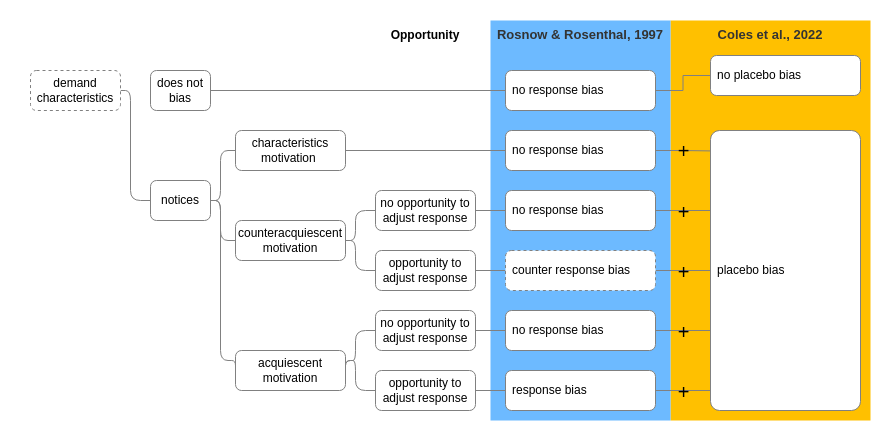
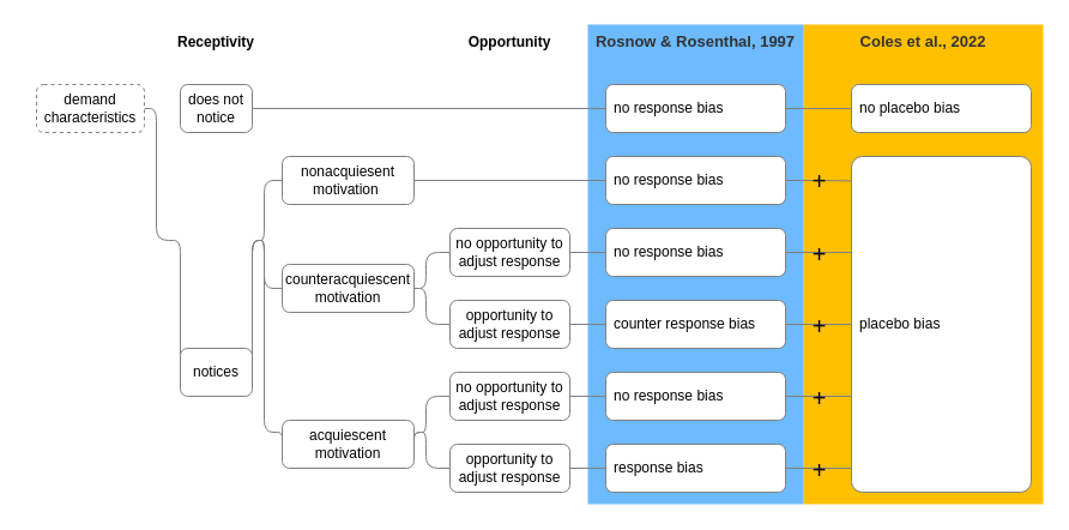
  <mxCell id="0" />
  <mxCell id="1" parent="0" />
  <mxCell id="2" value="" style="rounded=0;whiteSpace=wrap;html=1;fillColor=none;fontColor=#333333;strokeColor=none;verticalAlign=top;" parent="1" vertex="1"><mxGeometry y="20" width="470" height="400" as="geometry" x="20" /></mxCell>
  <mxCell id="3" value="&lt;b&gt;&lt;font style=&quot;font-size: 13px&quot;&gt;Coles et al., 2022&lt;/font&gt;&lt;/b&gt;" style="rounded=0;whiteSpace=wrap;html=1;fillColor=#FFC000;fontColor=#333333;strokeColor=none;verticalAlign=top;" parent="1" vertex="1"><mxGeometry x="670" y="20" width="200" height="400" as="geometry" /></mxCell>
  <mxCell id="4" value="&lt;b&gt;&lt;font style=&quot;font-size: 13px&quot;&gt;Rosnow &amp;amp; Rosenthal, 1997&lt;/font&gt;&lt;/b&gt;" style="rounded=0;whiteSpace=wrap;html=1;fillColor=#6DBAFF;fontColor=#333333;strokeColor=none;verticalAlign=top;" parent="1" vertex="1"><mxGeometry x="490" y="20" width="180" height="400" as="geometry" /></mxCell>
  <mxCell id="5" style="edgeStyle=orthogonalEdgeStyle;rounded=1;orthogonalLoop=1;jettySize=auto;html=1;exitX=1;exitY=0.5;exitDx=0;exitDy=0;entryX=0;entryY=0.5;entryDx=0;entryDy=0;labelBackgroundColor=none;fontSize=20;fontColor=default;endArrow=none;endFill=0;strokeColor=#808080;" parent="1" source="6" target="12" edge="1"><mxGeometry relative="1" as="geometry"><Array as="points"><mxPoint x="130" y="90" /><mxPoint x="130" y="200" /></Array></mxGeometry></mxCell>
  <mxCell id="6" value="demand characteristics" style="rounded=1;whiteSpace=wrap;html=1;strokeColor=#808080;dashed=1;" parent="1" vertex="1"><mxGeometry x="30" y="70" width="90" height="40" as="geometry" /></mxCell>
  <mxCell id="7" style="edgeStyle=orthogonalEdgeStyle;rounded=1;orthogonalLoop=1;jettySize=auto;html=1;exitX=1;exitY=0.5;exitDx=0;exitDy=0;fontColor=none;endArrow=none;endFill=0;strokeColor=#808080;" parent="1" source="8" target="32" edge="1"><mxGeometry relative="1" as="geometry" /></mxCell>
- <mxCell id="8" value="does not bias" style="rounded=1;whiteSpace=wrap;html=1;strokeColor=#808080;" parent="1" vertex="1"><mxGeometry x="150" y="70" width="60" height="40" as="geometry" /></mxCell>
+ <mxCell id="8" value="does not notice" style="rounded=1;whiteSpace=wrap;html=1;strokeColor=#808080;" parent="1" vertex="1"><mxGeometry x="150" y="70" width="60" height="40" as="geometry" /></mxCell>
  <mxCell id="9" style="edgeStyle=orthogonalEdgeStyle;rounded=1;orthogonalLoop=1;jettySize=auto;html=1;exitX=1;exitY=0.5;exitDx=0;exitDy=0;entryX=0;entryY=0.5;entryDx=0;entryDy=0;endArrow=none;endFill=0;strokeColor=#808080;" parent="1" source="12" target="14" edge="1"><mxGeometry relative="1" as="geometry"><Array as="points"><mxPoint x="220" y="200" /><mxPoint x="220" y="150" /></Array></mxGeometry></mxCell>
  <mxCell id="10" style="edgeStyle=orthogonalEdgeStyle;rounded=1;orthogonalLoop=1;jettySize=auto;html=1;exitX=1;exitY=0.5;exitDx=0;exitDy=0;entryX=0;entryY=0.5;entryDx=0;entryDy=0;endArrow=none;endFill=0;strokeColor=#808080;" parent="1" source="12" target="17" edge="1"><mxGeometry relative="1" as="geometry"><Array as="points"><mxPoint x="220" y="200" /><mxPoint x="220" y="240" /></Array></mxGeometry></mxCell>
  <mxCell id="11" style="edgeStyle=orthogonalEdgeStyle;rounded=1;orthogonalLoop=1;jettySize=auto;html=1;exitX=1;exitY=0.5;exitDx=0;exitDy=0;entryX=0;entryY=0.5;entryDx=0;entryDy=0;endArrow=none;endFill=0;strokeColor=#808080;" parent="1" source="12" target="24" edge="1"><mxGeometry relative="1" as="geometry"><Array as="points"><mxPoint x="220" y="200" /><mxPoint x="220" y="360" /></Array></mxGeometry></mxCell>
- <mxCell id="12" value="notices" style="rounded=1;whiteSpace=wrap;html=1;strokeColor=#808080;" parent="1" vertex="1"><mxGeometry x="150" y="180" width="60" height="40" as="geometry" /></mxCell>
+ <mxCell id="12" value="notices" style="rounded=1;whiteSpace=wrap;html=1;strokeColor=#808080;" parent="1" vertex="1"><mxGeometry x="150" y="290" width="60" height="40" as="geometry" /></mxCell>
  <mxCell id="13" style="edgeStyle=orthogonalEdgeStyle;rounded=1;orthogonalLoop=1;jettySize=auto;html=1;exitX=1;exitY=0.5;exitDx=0;exitDy=0;entryX=0;entryY=0.5;entryDx=0;entryDy=0;fontColor=none;endArrow=none;endFill=0;strokeColor=#808080;" parent="1" source="14" target="26" edge="1"><mxGeometry relative="1" as="geometry" /></mxCell>
- <mxCell id="14" value="characteristics motivation&amp;nbsp;" style="rounded=1;whiteSpace=wrap;html=1;strokeColor=#808080;" parent="1" vertex="1"><mxGeometry x="235" y="130" width="110" height="40" as="geometry" /></mxCell>
+ <mxCell id="14" value="nonacquiesent motivation&amp;nbsp;" style="rounded=1;whiteSpace=wrap;html=1;strokeColor=#808080;" parent="1" vertex="1"><mxGeometry x="235" y="130" width="110" height="40" as="geometry" /></mxCell>
  <mxCell id="15" style="edgeStyle=orthogonalEdgeStyle;rounded=1;orthogonalLoop=1;jettySize=auto;html=1;exitX=1;exitY=0.5;exitDx=0;exitDy=0;entryX=0;entryY=0.5;entryDx=0;entryDy=0;endArrow=none;endFill=0;strokeColor=#808080;" parent="1" source="17" target="19" edge="1"><mxGeometry relative="1" as="geometry"><Array as="points"><mxPoint x="355" y="240" /><mxPoint x="355" y="210" /></Array></mxGeometry></mxCell>
  <mxCell id="16" style="edgeStyle=orthogonalEdgeStyle;rounded=1;orthogonalLoop=1;jettySize=auto;html=1;exitX=1;exitY=0.5;exitDx=0;exitDy=0;entryX=0;entryY=0.5;entryDx=0;entryDy=0;endArrow=none;endFill=0;strokeColor=#808080;" parent="1" source="17" target="21" edge="1"><mxGeometry relative="1" as="geometry"><Array as="points"><mxPoint x="355" y="240" /><mxPoint x="355" y="270" /></Array></mxGeometry></mxCell>
  <mxCell id="17" value="counteracquiescent motivation" style="rounded=1;whiteSpace=wrap;html=1;strokeColor=#808080;" parent="1" vertex="1"><mxGeometry x="235" y="220" width="110" height="40" as="geometry" /></mxCell>
  <mxCell id="18" style="edgeStyle=orthogonalEdgeStyle;rounded=1;orthogonalLoop=1;jettySize=auto;html=1;exitX=1;exitY=0.5;exitDx=0;exitDy=0;entryX=0;entryY=0.5;entryDx=0;entryDy=0;endArrow=none;endFill=0;strokeColor=#808080;" parent="1" source="19" target="28" edge="1"><mxGeometry relative="1" as="geometry" /></mxCell>
  <mxCell id="19" value="no opportunity to adjust response" style="rounded=1;whiteSpace=wrap;html=1;strokeColor=#808080;" parent="1" vertex="1"><mxGeometry x="375" y="190" width="100" height="40" as="geometry" /></mxCell>
  <mxCell id="20" style="edgeStyle=orthogonalEdgeStyle;rounded=1;orthogonalLoop=1;jettySize=auto;html=1;exitX=1;exitY=0.5;exitDx=0;exitDy=0;entryX=0;entryY=0.5;entryDx=0;entryDy=0;fontColor=none;endArrow=none;endFill=0;strokeColor=#808080;" parent="1" source="21" target="30" edge="1"><mxGeometry relative="1" as="geometry" /></mxCell>
  <mxCell id="21" value="opportunity to adjust response" style="rounded=1;whiteSpace=wrap;html=1;strokeColor=#808080;" parent="1" vertex="1"><mxGeometry x="375" y="250" width="100" height="40" as="geometry" /></mxCell>
  <mxCell id="22" style="edgeStyle=orthogonalEdgeStyle;rounded=1;orthogonalLoop=1;jettySize=auto;html=1;exitX=1;exitY=0.5;exitDx=0;exitDy=0;entryX=0;entryY=0.5;entryDx=0;entryDy=0;endArrow=none;endFill=0;strokeColor=#808080;" parent="1" source="24" target="34" edge="1"><mxGeometry relative="1" as="geometry"><Array as="points"><mxPoint x="355" y="360" /><mxPoint x="355" y="330" /></Array></mxGeometry></mxCell>
  <mxCell id="23" style="edgeStyle=orthogonalEdgeStyle;rounded=1;orthogonalLoop=1;jettySize=auto;html=1;exitX=1;exitY=0.5;exitDx=0;exitDy=0;entryX=0;entryY=0.5;entryDx=0;entryDy=0;endArrow=none;endFill=0;strokeColor=#808080;" parent="1" source="24" target="36" edge="1"><mxGeometry relative="1" as="geometry"><Array as="points"><mxPoint x="355" y="360" /><mxPoint x="355" y="390" /></Array></mxGeometry></mxCell>
  <mxCell id="24" value="acquiescent motivation" style="rounded=1;whiteSpace=wrap;html=1;strokeColor=#808080;" parent="1" vertex="1"><mxGeometry x="235" y="350" width="110" height="40" as="geometry" /></mxCell>
  <mxCell id="25" value="+" style="edgeStyle=orthogonalEdgeStyle;rounded=0;orthogonalLoop=1;jettySize=auto;html=1;exitX=1;exitY=0.5;exitDx=0;exitDy=0;entryX=0.009;entryY=0.073;entryDx=0;entryDy=0;fontSize=20;endArrow=none;endFill=0;labelBackgroundColor=none;fontStyle=0;strokeColor=#808080;entryPerimeter=0;" parent="1" source="26" target="41" edge="1"><mxGeometry relative="1" as="geometry" /></mxCell>
  <mxCell id="26" value="&lt;span&gt;no response bias&lt;/span&gt;" style="rounded=1;whiteSpace=wrap;html=1;fontColor=#000000;spacingLeft=5;align=left;strokeColor=#808080;" parent="1" vertex="1"><mxGeometry x="505" y="130" width="150" height="40" as="geometry" /></mxCell>
  <mxCell id="27" value="&lt;span style=&quot;font-size: 20px;&quot;&gt;+&lt;/span&gt;" style="edgeStyle=orthogonalEdgeStyle;rounded=0;orthogonalLoop=1;jettySize=auto;html=1;exitX=1;exitY=0.5;exitDx=0;exitDy=0;entryX=0;entryY=0.5;entryDx=0;entryDy=0;fontSize=20;endArrow=none;endFill=0;labelBackgroundColor=none;strokeColor=#808080;fontStyle=0" parent="1" source="28" edge="1"><mxGeometry relative="1" as="geometry"><mxPoint x="710" y="210" as="targetPoint" /></mxGeometry></mxCell>
  <mxCell id="28" value="&lt;font&gt;no response bias&lt;/font&gt;" style="rounded=1;whiteSpace=wrap;html=1;fontColor=#000000;align=left;spacingLeft=5;strokeColor=#808080;" parent="1" vertex="1"><mxGeometry x="505" y="190" width="150" height="40" as="geometry" /></mxCell>
  <mxCell id="29" value="+" style="edgeStyle=orthogonalEdgeStyle;rounded=0;orthogonalLoop=1;jettySize=auto;html=1;exitX=1;exitY=0.5;exitDx=0;exitDy=0;fontSize=20;endArrow=none;endFill=0;strokeColor=#808080;fontStyle=0;labelBackgroundColor=none;" parent="1" source="30" edge="1"><mxGeometry relative="1" as="geometry"><mxPoint x="710" y="270" as="targetPoint" /></mxGeometry></mxCell>
- <mxCell id="30" value="&lt;font&gt;counter response bias&lt;/font&gt;" style="rounded=1;whiteSpace=wrap;html=1;fontColor=#000000;align=left;spacingLeft=5;strokeColor=#808080;dashed=1;" parent="1" vertex="1"><mxGeometry x="505" y="250" width="150" height="40" as="geometry" /></mxCell>
+ <mxCell id="30" value="&lt;font&gt;counter response bias&lt;/font&gt;" style="rounded=1;whiteSpace=wrap;html=1;fontColor=#000000;align=left;spacingLeft=5;strokeColor=#808080;" parent="1" vertex="1"><mxGeometry x="505" y="250" width="150" height="40" as="geometry" /></mxCell>
  <mxCell id="31" value="" style="edgeStyle=orthogonalEdgeStyle;rounded=0;orthogonalLoop=1;jettySize=auto;html=1;exitX=1;exitY=0.5;exitDx=0;exitDy=0;fontSize=20;endArrow=none;endFill=0;labelBackgroundColor=none;fontStyle=0;strokeColor=#808080;fontColor=default;" parent="1" source="32" target="42" edge="1"><mxGeometry relative="1" as="geometry" /></mxCell>
  <mxCell id="32" value="no response bias" style="rounded=1;whiteSpace=wrap;html=1;fontColor=#000000;align=left;spacingLeft=5;strokeColor=#808080;" parent="1" vertex="1"><mxGeometry x="505" y="70" width="150" height="40" as="geometry" /></mxCell>
  <mxCell id="33" style="edgeStyle=orthogonalEdgeStyle;rounded=1;orthogonalLoop=1;jettySize=auto;html=1;exitX=1;exitY=0.5;exitDx=0;exitDy=0;entryX=0;entryY=0.5;entryDx=0;entryDy=0;endArrow=none;endFill=0;strokeColor=#808080;" parent="1" source="34" target="38" edge="1"><mxGeometry relative="1" as="geometry" /></mxCell>
  <mxCell id="34" value="no opportunity to adjust response" style="rounded=1;whiteSpace=wrap;html=1;strokeColor=#808080;" parent="1" vertex="1"><mxGeometry x="375" y="310" width="100" height="40" as="geometry" /></mxCell>
  <mxCell id="35" style="edgeStyle=orthogonalEdgeStyle;rounded=1;orthogonalLoop=1;jettySize=auto;html=1;exitX=1;exitY=0.5;exitDx=0;exitDy=0;entryX=0;entryY=0.5;entryDx=0;entryDy=0;endArrow=none;endFill=0;strokeColor=#808080;" parent="1" source="36" target="40" edge="1"><mxGeometry relative="1" as="geometry" /></mxCell>
  <mxCell id="36" value="opportunity to adjust response" style="rounded=1;whiteSpace=wrap;html=1;strokeColor=#808080;" parent="1" vertex="1"><mxGeometry x="375" y="370" width="100" height="40" as="geometry" /></mxCell>
  <mxCell id="37" value="&lt;span&gt;&lt;font style=&quot;font-size: 20px&quot;&gt;+&lt;/font&gt;&lt;/span&gt;" style="edgeStyle=orthogonalEdgeStyle;rounded=0;orthogonalLoop=1;jettySize=auto;html=1;exitX=1;exitY=0.5;exitDx=0;exitDy=0;entryX=0;entryY=0.5;entryDx=0;entryDy=0;fontSize=13;endArrow=none;endFill=0;strokeColor=#808080;labelBackgroundColor=none;fontStyle=0" parent="1" source="38" edge="1"><mxGeometry relative="1" as="geometry"><mxPoint x="710" y="330" as="targetPoint" /></mxGeometry></mxCell>
  <mxCell id="38" value="&lt;font&gt;no response bias&lt;/font&gt;" style="rounded=1;whiteSpace=wrap;html=1;fontColor=#000000;align=left;spacingLeft=5;strokeColor=#808080;" parent="1" vertex="1"><mxGeometry x="505" y="310" width="150" height="40" as="geometry" /></mxCell>
  <mxCell id="39" value="&lt;span&gt;&lt;font style=&quot;font-size: 20px&quot;&gt;+&lt;/font&gt;&lt;/span&gt;" style="edgeStyle=orthogonalEdgeStyle;rounded=0;orthogonalLoop=1;jettySize=auto;html=1;exitX=1;exitY=0.5;exitDx=0;exitDy=0;entryX=0;entryY=0.5;entryDx=0;entryDy=0;fontSize=13;endArrow=none;endFill=0;strokeColor=#808080;labelBackgroundColor=none;fontStyle=0" parent="1" source="40" edge="1"><mxGeometry relative="1" as="geometry"><mxPoint x="710" y="390" as="targetPoint" /></mxGeometry></mxCell>
  <mxCell id="40" value="&lt;font&gt;response bias&lt;/font&gt;" style="rounded=1;whiteSpace=wrap;html=1;fontColor=#000000;align=left;spacingLeft=5;strokeColor=#808080;" parent="1" vertex="1"><mxGeometry x="505" y="370" width="150" height="40" as="geometry" /></mxCell>
  <mxCell id="41" value="&lt;font&gt;placebo bias&lt;br&gt;&lt;/font&gt;" style="rounded=1;whiteSpace=wrap;html=1;fontColor=#000000;spacingLeft=5;align=left;strokeColor=#808080;arcSize=6;" parent="1" vertex="1"><mxGeometry x="710" y="130" width="150" height="280" as="geometry" /></mxCell>
- <mxCell id="42" value="no placebo bias" style="rounded=1;whiteSpace=wrap;html=1;fontColor=#000000;align=left;spacingLeft=5;strokeColor=#808080;" parent="1" vertex="1"><mxGeometry x="710" y="55" width="150" height="40" as="geometry" /></mxCell>
+ <mxCell id="42" value="no placebo bias" style="rounded=1;whiteSpace=wrap;html=1;fontColor=#000000;align=left;spacingLeft=5;strokeColor=#808080;" parent="1" vertex="1"><mxGeometry x="710" y="70" width="150" height="40" as="geometry" /></mxCell>
+ <mxCell id="43" value="&lt;b&gt;Receptivity&lt;/b&gt;" style="text;html=1;strokeColor=none;fillColor=none;align=center;verticalAlign=middle;whiteSpace=wrap;rounded=0;" parent="1" vertex="1"><mxGeometry x="150" y="20" width="60" height="30" as="geometry" /></mxCell>
  <mxCell id="44" value="&lt;b&gt;Opportunity&lt;/b&gt;" style="text;html=1;strokeColor=none;fillColor=none;align=center;verticalAlign=middle;whiteSpace=wrap;rounded=0;" parent="1" vertex="1"><mxGeometry x="365" y="20" width="120" height="30" as="geometry" /></mxCell>
